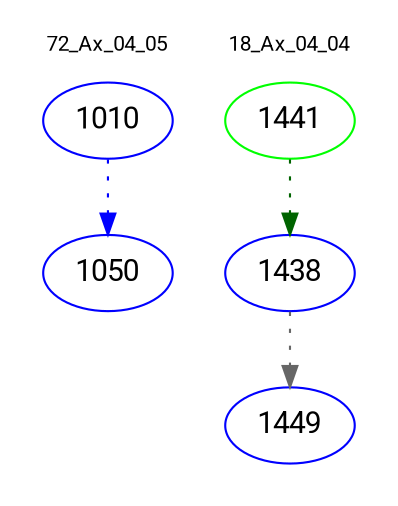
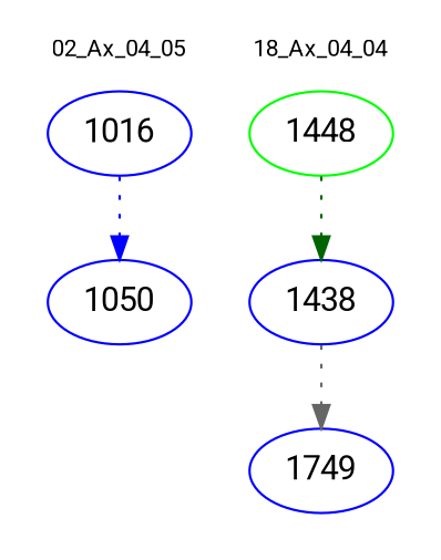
  digraph {
    fontname=Roboto
    node [color=blue fontname=Roboto]
    edge [fontname=Roboto style=dotted]
-   n1 [label=1010]
+   n1 [label=1016]
    n2 [label=1050]
-   n3 [color=green label=1441]
+   n3 [color=green label=1448]
    n4 [label=1438]
-   n5 [label=1449]
+   n5 [label=1749]
    subgraph cluster_1 {
      color=white
      fontsize=10
-     label="72_Ax_04_05"
+     label="02_Ax_04_05"
      n1
      n2
    }
    subgraph cluster_2 {
      color=white
      fontsize=10
      label="18_Ax_04_04"
      n3
      n4
      n5
    }
    n1 -> n2 [color=blue]
    n3 -> n4 [color=darkgreen]
    n4 -> n5 [color=gray40]
  }
